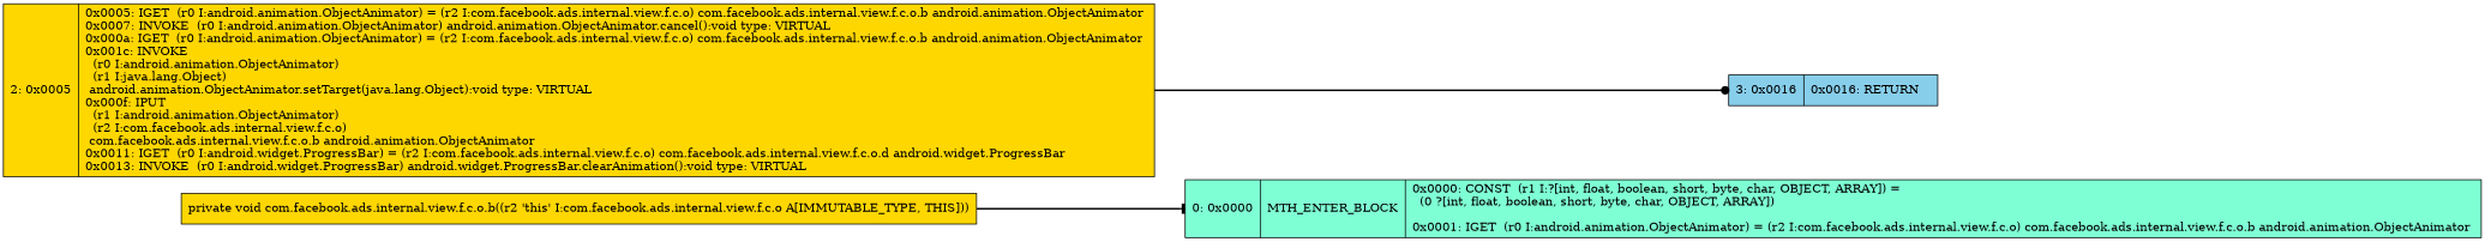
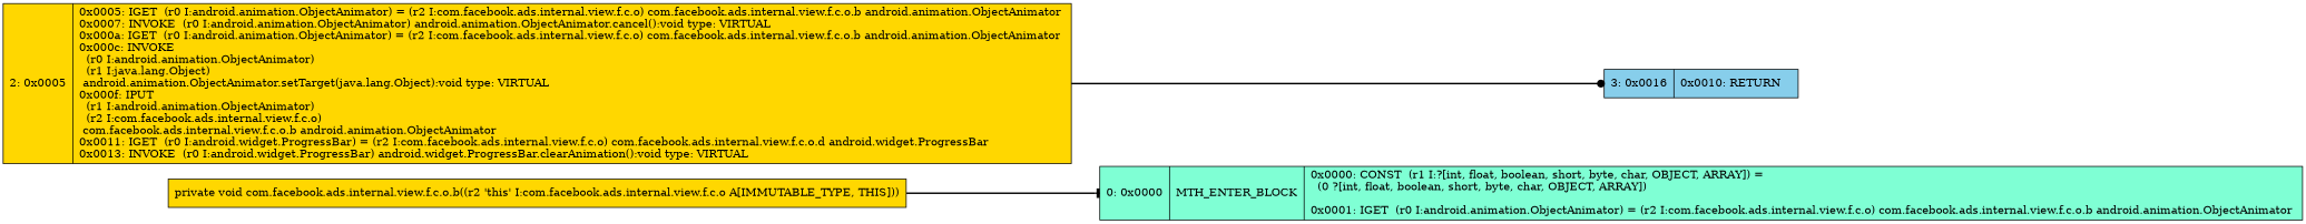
  digraph {
    fontname="DejaVu Serif"
    rankdir=LR
    node [fillcolor=gold fontname="DejaVu Serif" shape=record style=filled]
    edge [fontname="DejaVu Serif" style=bold]
    n1 [fillcolor=aquamarine label="{0\:\ 0x0000|MTH_ENTER_BLOCK\l|0x0000: CONST  (r1 I:?[int, float, boolean, short, byte, char, OBJECT, ARRAY]) = \l  (0 ?[int, float, boolean, short, byte, char, OBJECT, ARRAY])\l \l0x0001: IGET  (r0 I:android.animation.ObjectAnimator) = (r2 I:com.facebook.ads.internal.view.f.c.o) com.facebook.ads.internal.view.f.c.o.b android.animation.ObjectAnimator \l}"]
-   n2 [label="{2\:\ 0x0005|0x0005: IGET  (r0 I:android.animation.ObjectAnimator) = (r2 I:com.facebook.ads.internal.view.f.c.o) com.facebook.ads.internal.view.f.c.o.b android.animation.ObjectAnimator \l0x0007: INVOKE  (r0 I:android.animation.ObjectAnimator) android.animation.ObjectAnimator.cancel():void type: VIRTUAL \l0x000a: IGET  (r0 I:android.animation.ObjectAnimator) = (r2 I:com.facebook.ads.internal.view.f.c.o) com.facebook.ads.internal.view.f.c.o.b android.animation.ObjectAnimator \l0x001c: INVOKE  \l  (r0 I:android.animation.ObjectAnimator)\l  (r1 I:java.lang.Object)\l android.animation.ObjectAnimator.setTarget(java.lang.Object):void type: VIRTUAL \l0x000f: IPUT  \l  (r1 I:android.animation.ObjectAnimator)\l  (r2 I:com.facebook.ads.internal.view.f.c.o)\l com.facebook.ads.internal.view.f.c.o.b android.animation.ObjectAnimator \l0x0011: IGET  (r0 I:android.widget.ProgressBar) = (r2 I:com.facebook.ads.internal.view.f.c.o) com.facebook.ads.internal.view.f.c.o.d android.widget.ProgressBar \l0x0013: INVOKE  (r0 I:android.widget.ProgressBar) android.widget.ProgressBar.clearAnimation():void type: VIRTUAL \l}"]
-   n3 [fillcolor=skyblue label="{3\:\ 0x0016|0x0016: RETURN   \l}"]
+   n2 [label="{2\:\ 0x0005|0x0005: IGET  (r0 I:android.animation.ObjectAnimator) = (r2 I:com.facebook.ads.internal.view.f.c.o) com.facebook.ads.internal.view.f.c.o.b android.animation.ObjectAnimator \l0x0007: INVOKE  (r0 I:android.animation.ObjectAnimator) android.animation.ObjectAnimator.cancel():void type: VIRTUAL \l0x000a: IGET  (r0 I:android.animation.ObjectAnimator) = (r2 I:com.facebook.ads.internal.view.f.c.o) com.facebook.ads.internal.view.f.c.o.b android.animation.ObjectAnimator \l0x000c: INVOKE  \l  (r0 I:android.animation.ObjectAnimator)\l  (r1 I:java.lang.Object)\l android.animation.ObjectAnimator.setTarget(java.lang.Object):void type: VIRTUAL \l0x000f: IPUT  \l  (r1 I:android.animation.ObjectAnimator)\l  (r2 I:com.facebook.ads.internal.view.f.c.o)\l com.facebook.ads.internal.view.f.c.o.b android.animation.ObjectAnimator \l0x0011: IGET  (r0 I:android.widget.ProgressBar) = (r2 I:com.facebook.ads.internal.view.f.c.o) com.facebook.ads.internal.view.f.c.o.d android.widget.ProgressBar \l0x0013: INVOKE  (r0 I:android.widget.ProgressBar) android.widget.ProgressBar.clearAnimation():void type: VIRTUAL \l}"]
+   n3 [fillcolor=skyblue label="{3\:\ 0x0016|0x0010: RETURN   \l}"]
    n4 [label="{private void com.facebook.ads.internal.view.f.c.o.b((r2 'this' I:com.facebook.ads.internal.view.f.c.o A[IMMUTABLE_TYPE, THIS])) }"]
    n2 -> n3 [arrowhead=dot]
    n4 -> n1 [arrowhead=tee]
  }
